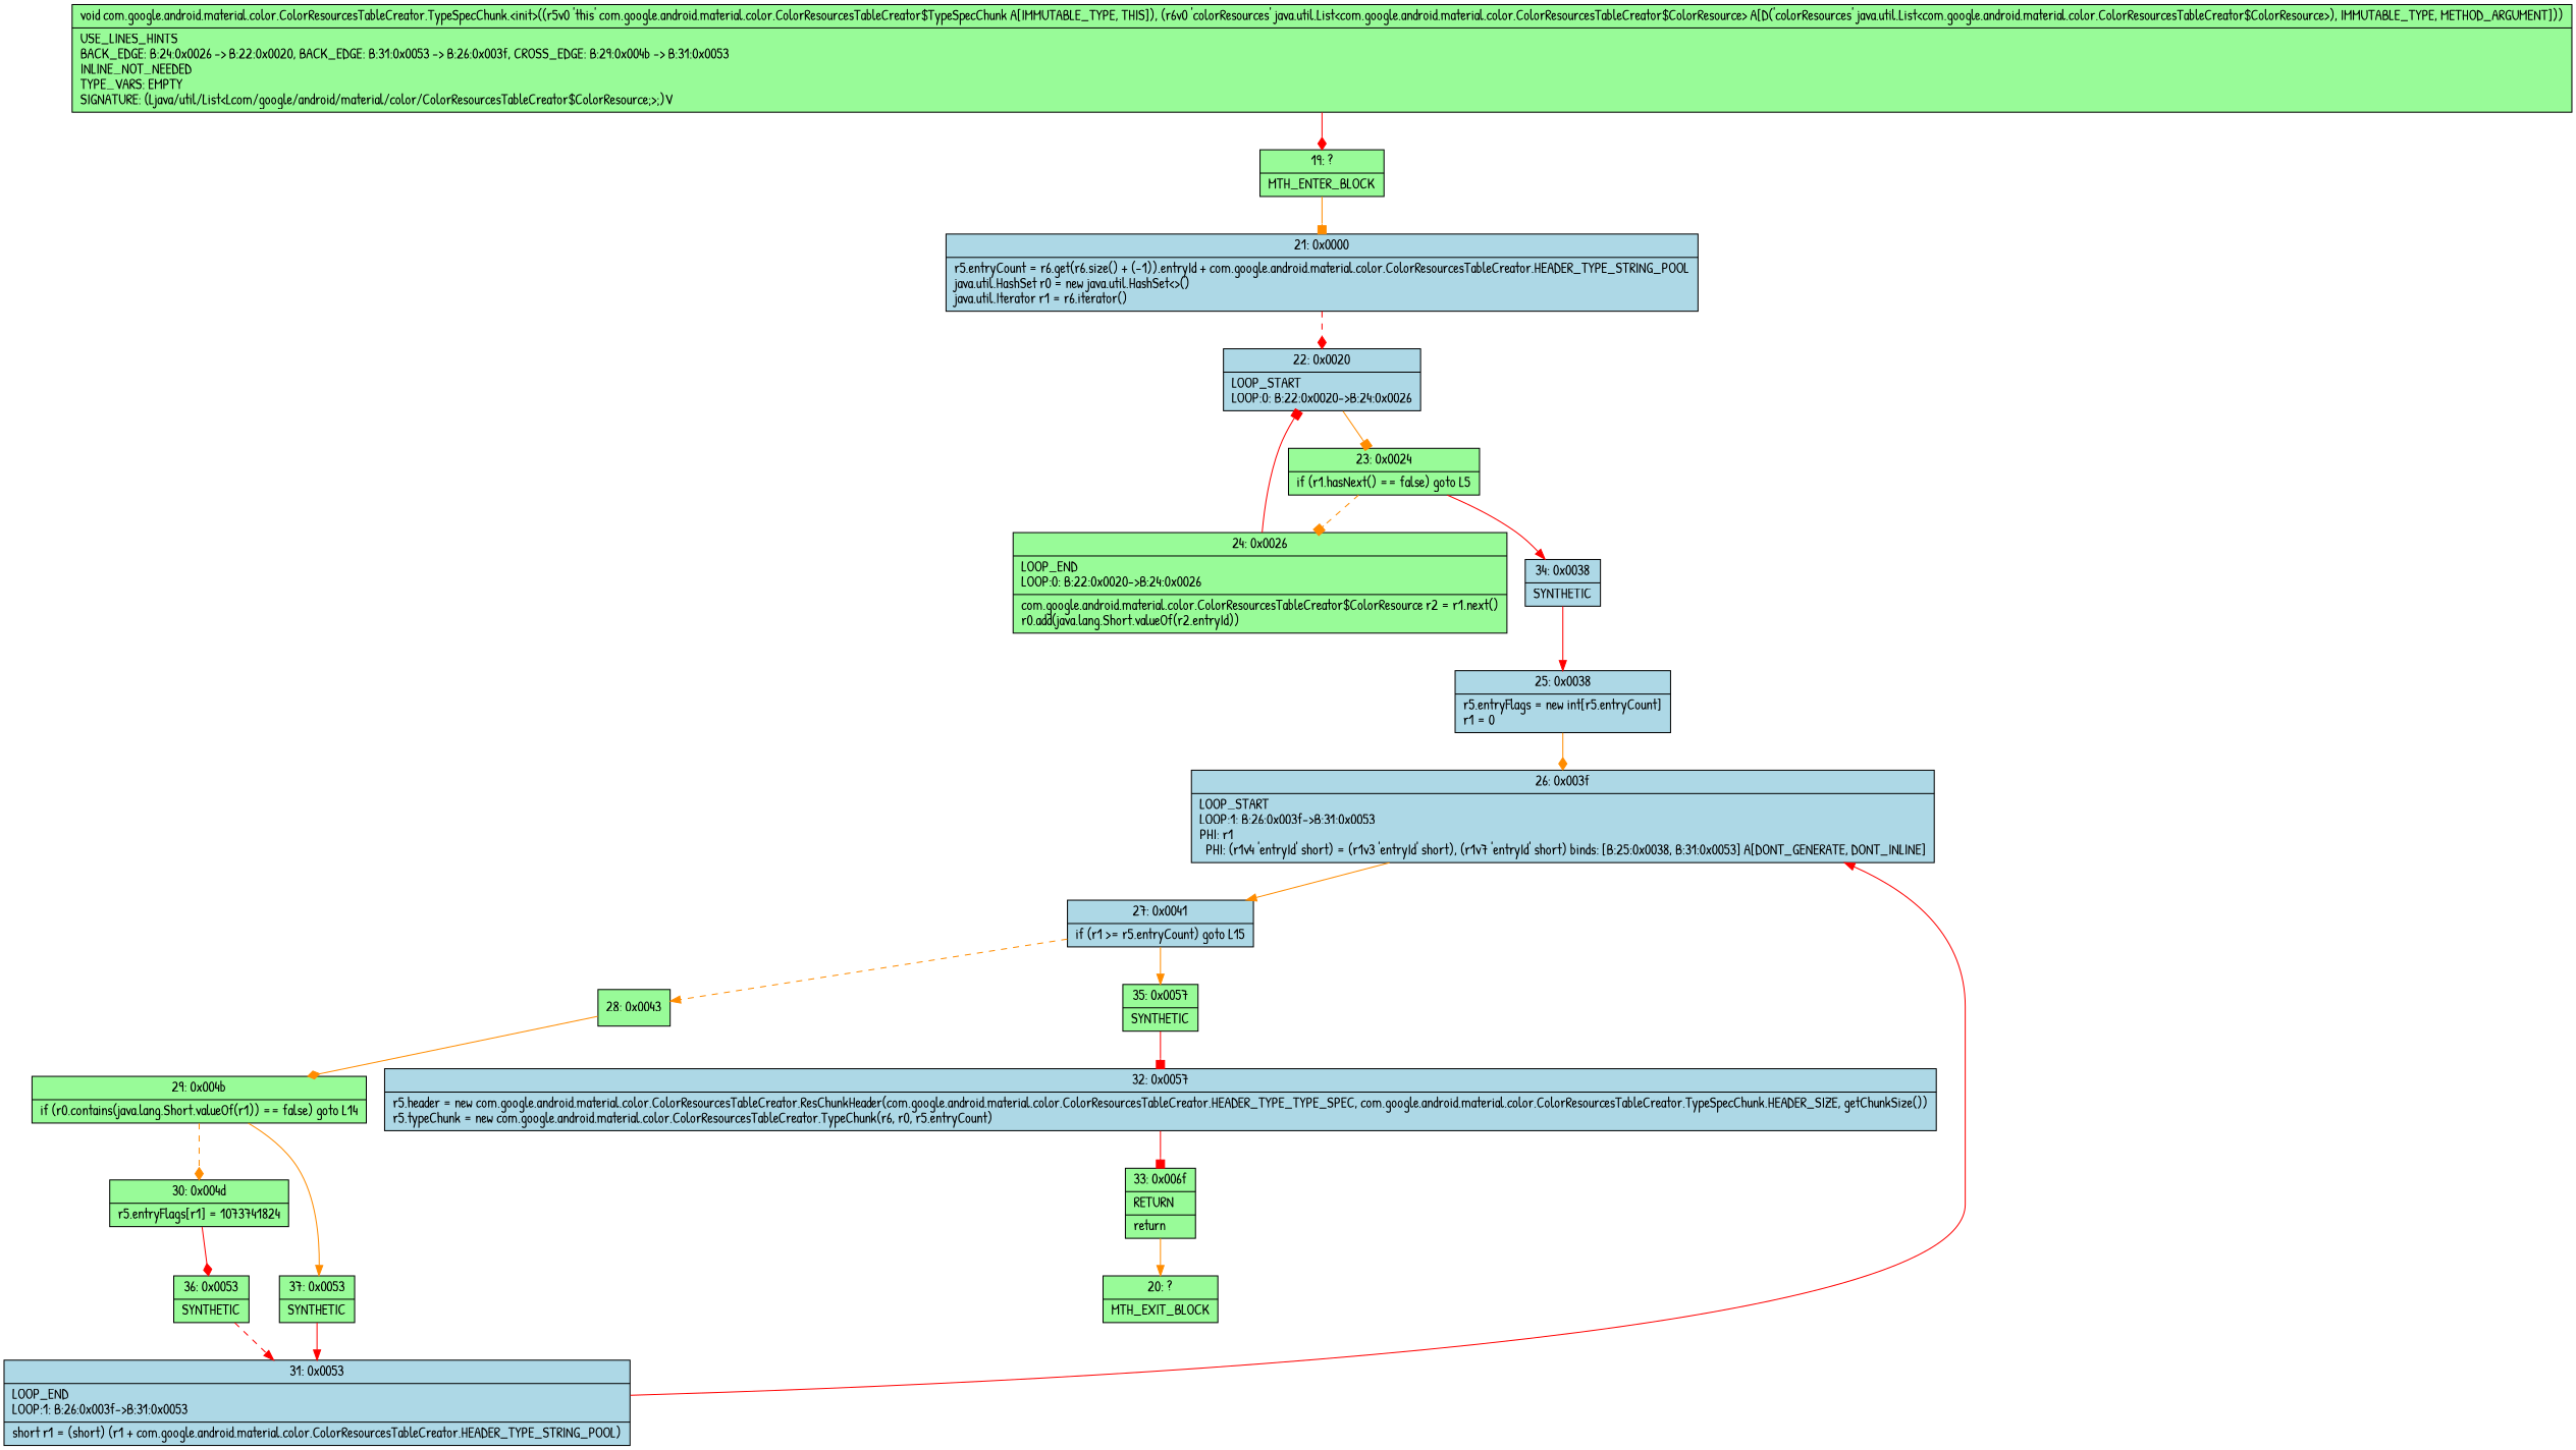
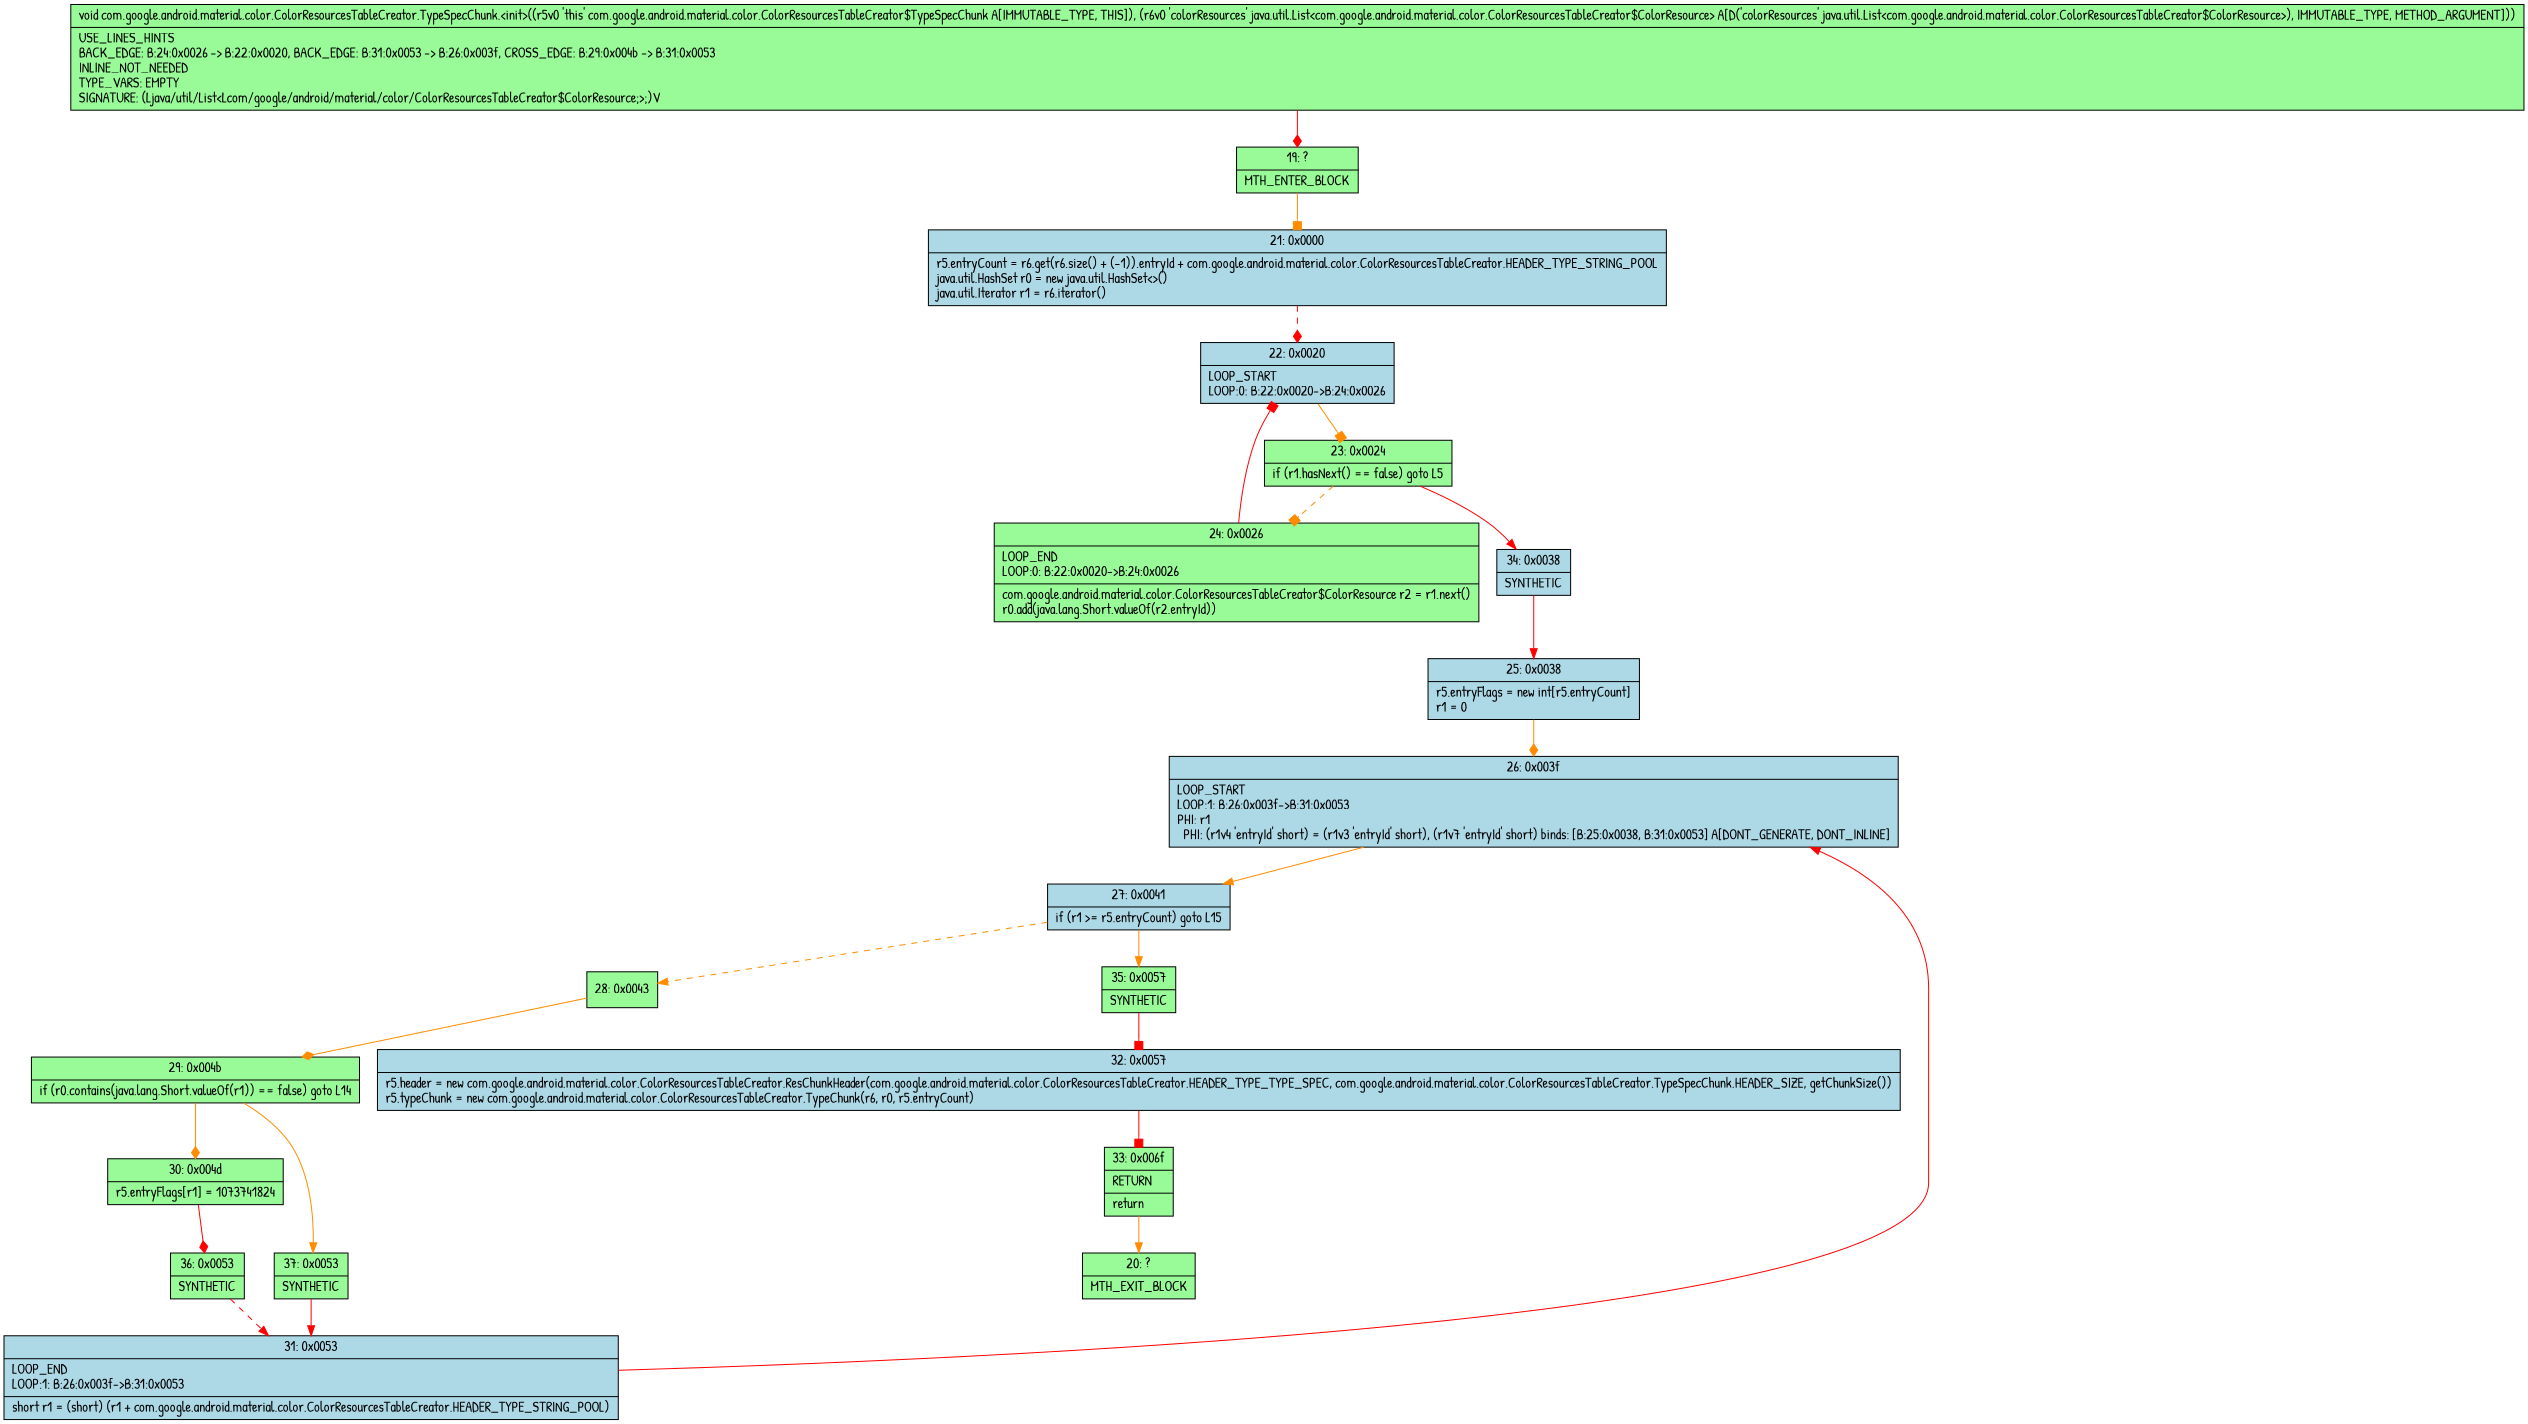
  digraph {
    fontname="Patrick Hand"
    node [fillcolor=palegreen fontname="Patrick Hand" shape=record style=filled]
    edge [arrowhead=normal color=darkorange fontname="Patrick Hand"]
    n1 [label="{19\:\ ?|MTH_ENTER_BLOCK\l}"]
    n2 [fillcolor=lightblue label="{21\:\ 0x0000|r5.entryCount = r6.get(r6.size() + (\-1)).entryId + com.google.android.material.color.ColorResourcesTableCreator.HEADER_TYPE_STRING_POOL\ljava.util.HashSet r0 = new java.util.HashSet\<\>()\ljava.util.Iterator r1 = r6.iterator()\l}"]
    n3 [fillcolor=lightblue label="{22\:\ 0x0020|LOOP_START\lLOOP:0: B:22:0x0020\-\>B:24:0x0026\l}"]
    n4 [label="{23\:\ 0x0024|if (r1.hasNext() == false) goto L5\l}"]
    n5 [label="{24\:\ 0x0026|LOOP_END\lLOOP:0: B:22:0x0020\-\>B:24:0x0026\l|com.google.android.material.color.ColorResourcesTableCreator$ColorResource r2 = r1.next()\lr0.add(java.lang.Short.valueOf(r2.entryId))\l}"]
    n6 [fillcolor=lightblue label="{34\:\ 0x0038|SYNTHETIC\l}"]
    n7 [fillcolor=lightblue label="{25\:\ 0x0038|r5.entryFlags = new int[r5.entryCount]\lr1 = 0\l}"]
    n8 [fillcolor=lightblue label="{26\:\ 0x003f|LOOP_START\lLOOP:1: B:26:0x003f\-\>B:31:0x0053\lPHI: r1 \l  PHI: (r1v4 'entryId' short) = (r1v3 'entryId' short), (r1v7 'entryId' short) binds: [B:25:0x0038, B:31:0x0053] A[DONT_GENERATE, DONT_INLINE]\l}"]
    n9 [fillcolor=lightblue label="{27\:\ 0x0041|if (r1 \>= r5.entryCount) goto L15\l}"]
    n10 [label="{28\:\ 0x0043}"]
    n11 [label="{35\:\ 0x0057|SYNTHETIC\l}"]
    n12 [label="{29\:\ 0x004b|if (r0.contains(java.lang.Short.valueOf(r1)) == false) goto L14\l}"]
    n13 [fillcolor=lightblue label="{32\:\ 0x0057|r5.header = new com.google.android.material.color.ColorResourcesTableCreator.ResChunkHeader(com.google.android.material.color.ColorResourcesTableCreator.HEADER_TYPE_TYPE_SPEC, com.google.android.material.color.ColorResourcesTableCreator.TypeSpecChunk.HEADER_SIZE, getChunkSize())\lr5.typeChunk = new com.google.android.material.color.ColorResourcesTableCreator.TypeChunk(r6, r0, r5.entryCount)\l}"]
    n14 [label="{30\:\ 0x004d|r5.entryFlags[r1] = 1073741824\l}"]
    n15 [label="{37\:\ 0x0053|SYNTHETIC\l}"]
    n16 [label="{36\:\ 0x0053|SYNTHETIC\l}"]
    n17 [fillcolor=lightblue label="{31\:\ 0x0053|LOOP_END\lLOOP:1: B:26:0x003f\-\>B:31:0x0053\l|short r1 = (short) (r1 + com.google.android.material.color.ColorResourcesTableCreator.HEADER_TYPE_STRING_POOL)\l}"]
    n18 [label="{33\:\ 0x006f|RETURN\l|return\l}"]
    n19 [label="{20\:\ ?|MTH_EXIT_BLOCK\l}"]
    n20 [label="{void com.google.android.material.color.ColorResourcesTableCreator.TypeSpecChunk.\<init\>((r5v0 'this' com.google.android.material.color.ColorResourcesTableCreator$TypeSpecChunk A[IMMUTABLE_TYPE, THIS]), (r6v0 'colorResources' java.util.List\<com.google.android.material.color.ColorResourcesTableCreator$ColorResource\> A[D('colorResources' java.util.List\<com.google.android.material.color.ColorResourcesTableCreator$ColorResource\>), IMMUTABLE_TYPE, METHOD_ARGUMENT]))  | USE_LINES_HINTS\lBACK_EDGE: B:24:0x0026 \-\> B:22:0x0020, BACK_EDGE: B:31:0x0053 \-\> B:26:0x003f, CROSS_EDGE: B:29:0x004b \-\> B:31:0x0053\lINLINE_NOT_NEEDED\lTYPE_VARS: EMPTY\lSIGNATURE: (Ljava\/util\/List\<Lcom\/google\/android\/material\/color\/ColorResourcesTableCreator$ColorResource;\>;)V\l}"]
    n1 -> n2 [arrowhead=box]
    n2 -> n3 [arrowhead=diamond color=red style=dashed]
    n3 -> n4 [arrowhead=box]
    n4 -> n5 [arrowhead=box style=dashed]
    n4 -> n6 [color=red]
    n5 -> n3 [arrowhead=box color=red]
    n6 -> n7 [color=red]
    n7 -> n8 [arrowhead=diamond]
    n8 -> n9
    n9 -> n10 [style=dashed]
    n9 -> n11
    n10 -> n12 [arrowhead=diamond]
    n11 -> n13 [arrowhead=box color=red]
-   n12 -> n14 [arrowhead=diamond style=dashed]
+   n12 -> n14 [arrowhead=diamond style=solid]
    n12 -> n15
    n13 -> n18 [arrowhead=box color=red]
    n14 -> n16 [arrowhead=diamond color=red]
    n15 -> n17 [color=red]
    n16 -> n17 [color=red style=dashed]
    n17 -> n8 [color=red]
    n18 -> n19
    n20 -> n1 [arrowhead=diamond color=red]
  }
